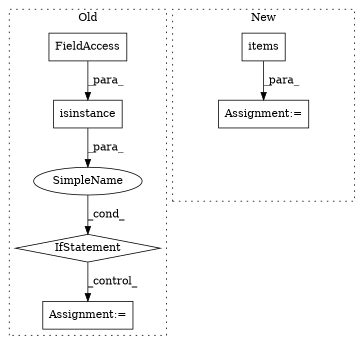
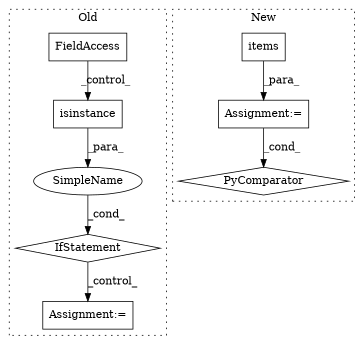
  digraph {
    node [a=32 l=41 s=620 shape=box]
    n1 [l="11,1" label=isinstance s="1104,1134"]
    n2 [a=25 l="4,2" label=IfStatement s="1099,1135" shape=diamond]
    n3 [a=7 l=1 label="Assignment:=" s=1227]
    n4 [a=42 label=SimpleName shape=ellipse l="" s=""]
    n5 [a=22 l=4 label=FieldAccess s=1130]
    n6 [l=7 label=items s=645]
    n7 [a=7 label="Assignment:="]
+   n8 [a=113 label=PyComparator shape=diamond]
    subgraph cluster_1 {
      label=Old
      style=dotted
      n1
      n2
      n3
      n4
      n5
    }
    subgraph cluster_2 {
      label=New
      style=dotted
      n6
      n7
+     n8
    }
    n1 -> n4 [label=_para_]
    n2 -> n3 [label=_control_]
    n4 -> n2 [label=_cond_]
-   n5 -> n1 [label=_para_]
+   n5 -> n1 [label=_control_]
    n6 -> n7 [label=_para_]
+   n7 -> n8 [label=_cond_]
  }
